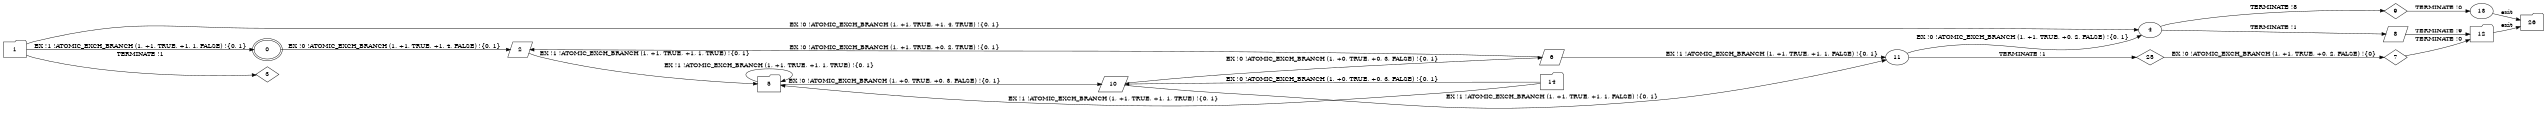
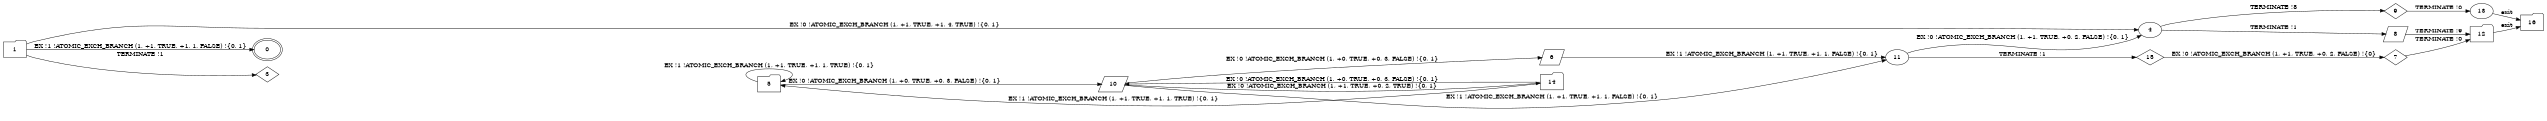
  digraph {
    rankdir=LR
    node [shape=folder]
    0 [peripheries=2 shape=ellipse]
-   2 [shape=parallelogram]
    1
    3 [shape=diamond]
    4 [shape=ellipse]
    5
    8 [shape=parallelogram]
    9 [shape=diamond]
    10 [shape=parallelogram]
    6 [shape=parallelogram]
    11 [shape=ellipse]
    7 [shape=diamond]
    12
    13 [shape=ellipse]
    14
-   15 [shape=diamond label=25]
-   16 [label=26]
-   0 -> 2 [label="EX !0 !ATOMIC_EXCH_BRANCH (1, +1, TRUE, +1, 4, FALSE) !{0, 1}"]
-   2 -> 5 [label="EX !1 !ATOMIC_EXCH_BRANCH (1, +1, TRUE, +1, 1, TRUE) !{0, 1}"]
+   15 [shape=diamond]
+   16
    1 -> 0 [label="EX !1 !ATOMIC_EXCH_BRANCH (1, +1, TRUE, +1, 1, FALSE) !{0, 1}"]
    1 -> 3 [label="TERMINATE !1"]
    1 -> 4 [label="EX !0 !ATOMIC_EXCH_BRANCH (1, +1, TRUE, +1, 4, TRUE) !{0, 1}"]
    4 -> 8 [label="TERMINATE !1"]
    4 -> 9 [label="TERMINATE !8"]
    5 -> 5 [label="EX !1 !ATOMIC_EXCH_BRANCH (1, +1, TRUE, +1, 1, TRUE) !{0, 1}"]
    5 -> 10 [label="EX !0 !ATOMIC_EXCH_BRANCH (1, +0, TRUE, +0, 3, FALSE) !{0, 1}"]
    8 -> 12 [label="TERMINATE !9"]
    9 -> 13 [label="TERMINATE !0"]
    10 -> 6 [label="EX !0 !ATOMIC_EXCH_BRANCH (1, +0, TRUE, +0, 3, FALSE) !{0, 1}"]
    10 -> 11 [label="EX !1 !ATOMIC_EXCH_BRANCH (1, +1, TRUE, +1, 1, FALSE) !{0, 1}"]
-   6 -> 2 [label="EX !0 !ATOMIC_EXCH_BRANCH (1, +1, TRUE, +0, 2, TRUE) !{0, 1}"]
+   10 -> 14 [label="EX !0 !ATOMIC_EXCH_BRANCH (1, +1, TRUE, +0, 2, TRUE) !{0, 1}"]
    6 -> 11 [label="EX !1 !ATOMIC_EXCH_BRANCH (1, +1, TRUE, +1, 1, FALSE) !{0, 1}"]
    11 -> 4 [label="EX !0 !ATOMIC_EXCH_BRANCH (1, +1, TRUE, +0, 2, FALSE) !{0, 1}"]
    11 -> 15 [label="TERMINATE !1"]
    7 -> 12 [label="TERMINATE !0"]
    12 -> 16 [label=exit]
    13 -> 16 [label=exit]
    14 -> 5 [label="EX !1 !ATOMIC_EXCH_BRANCH (1, +1, TRUE, +1, 1, TRUE) !{0, 1}"]
    14 -> 10 [label="EX !0 !ATOMIC_EXCH_BRANCH (1, +0, TRUE, +0, 3, FALSE) !{0, 1}"]
    15 -> 7 [label="EX !0 !ATOMIC_EXCH_BRANCH (1, +1, TRUE, +0, 2, FALSE) !{0}"]
  }
